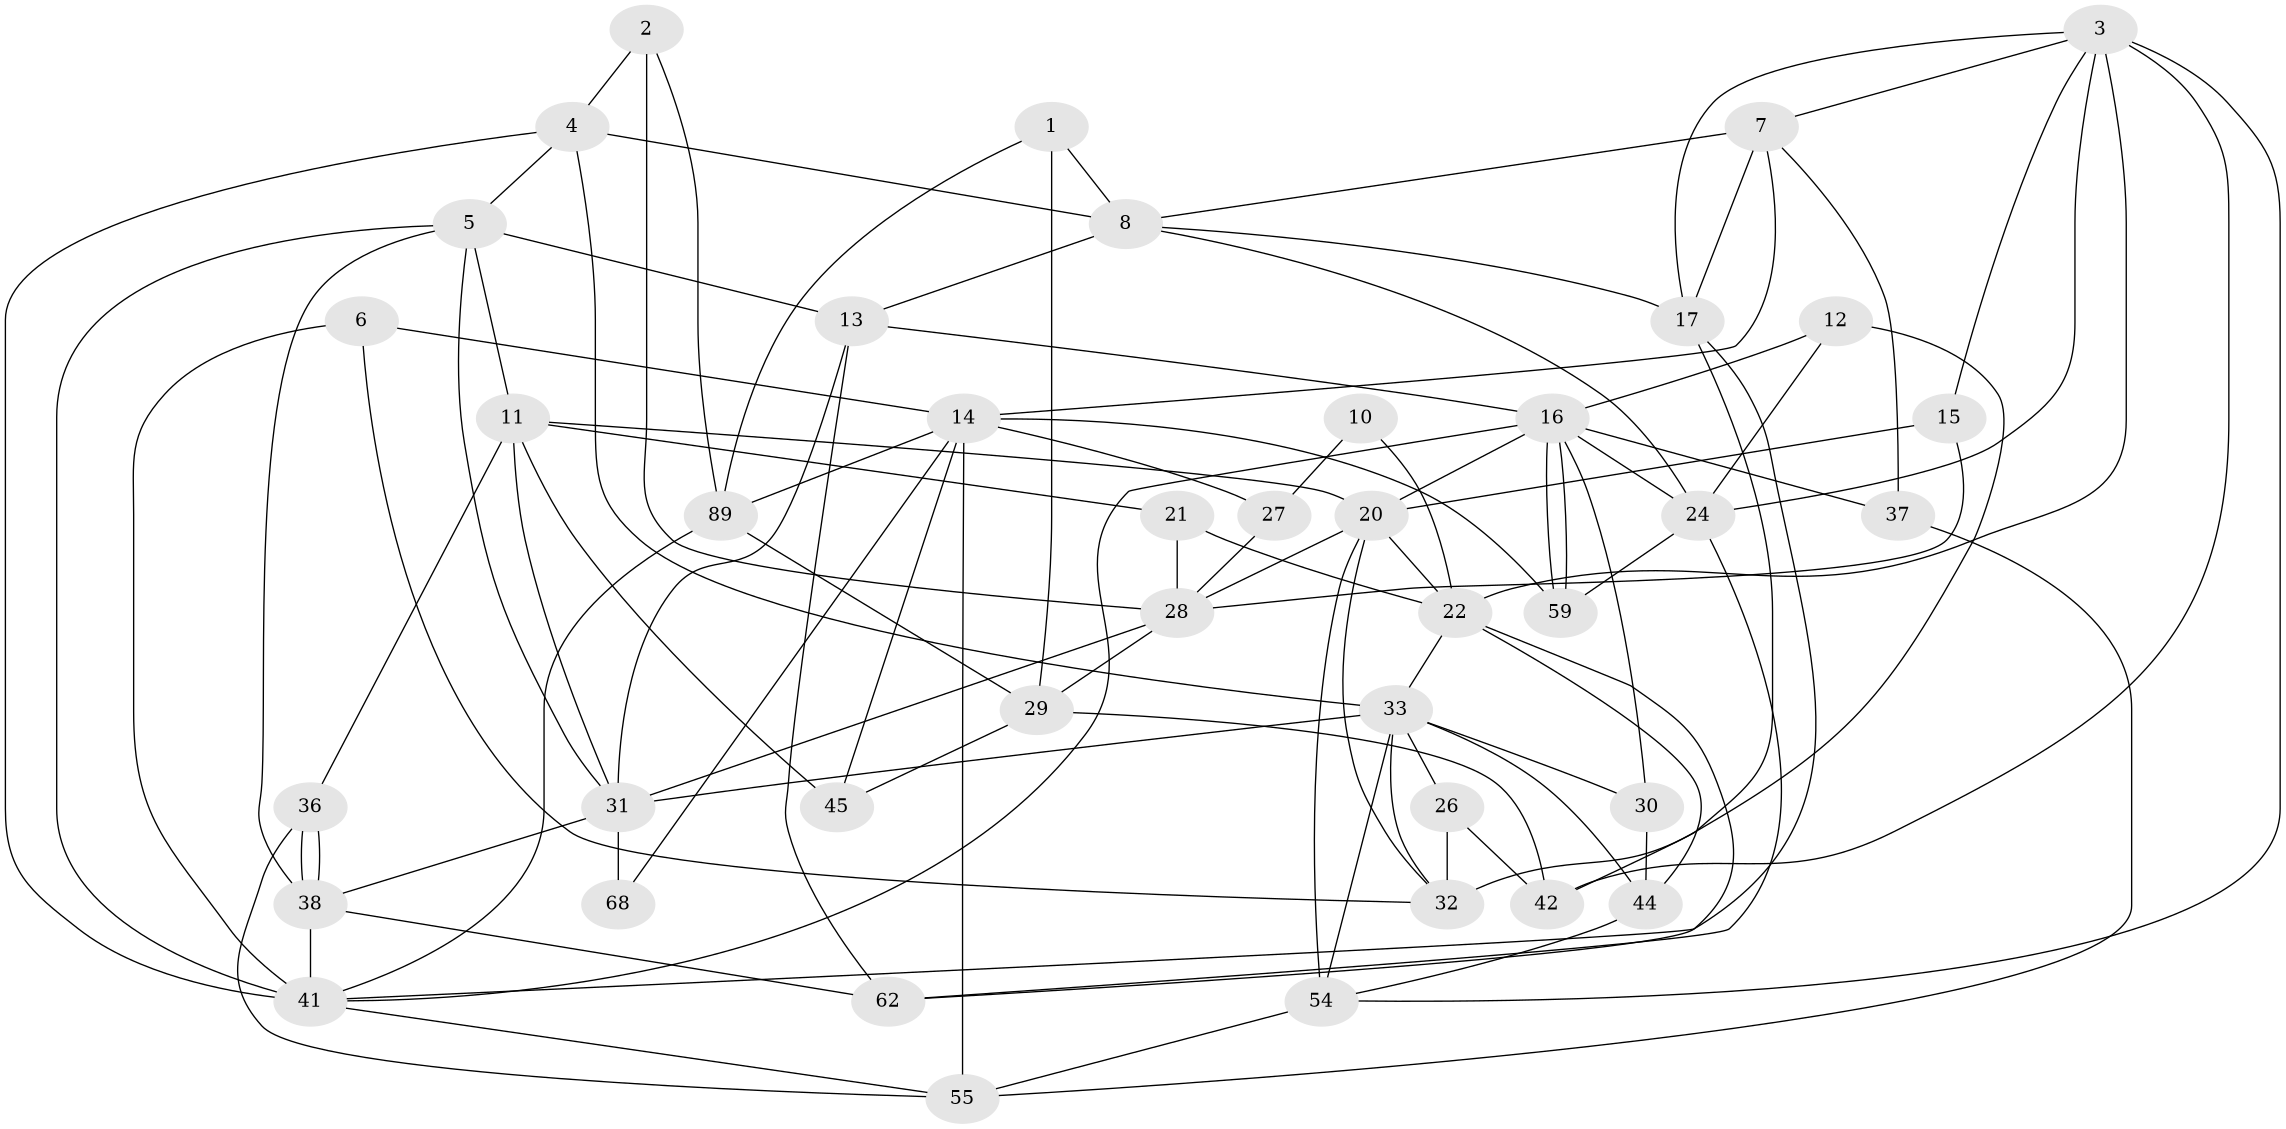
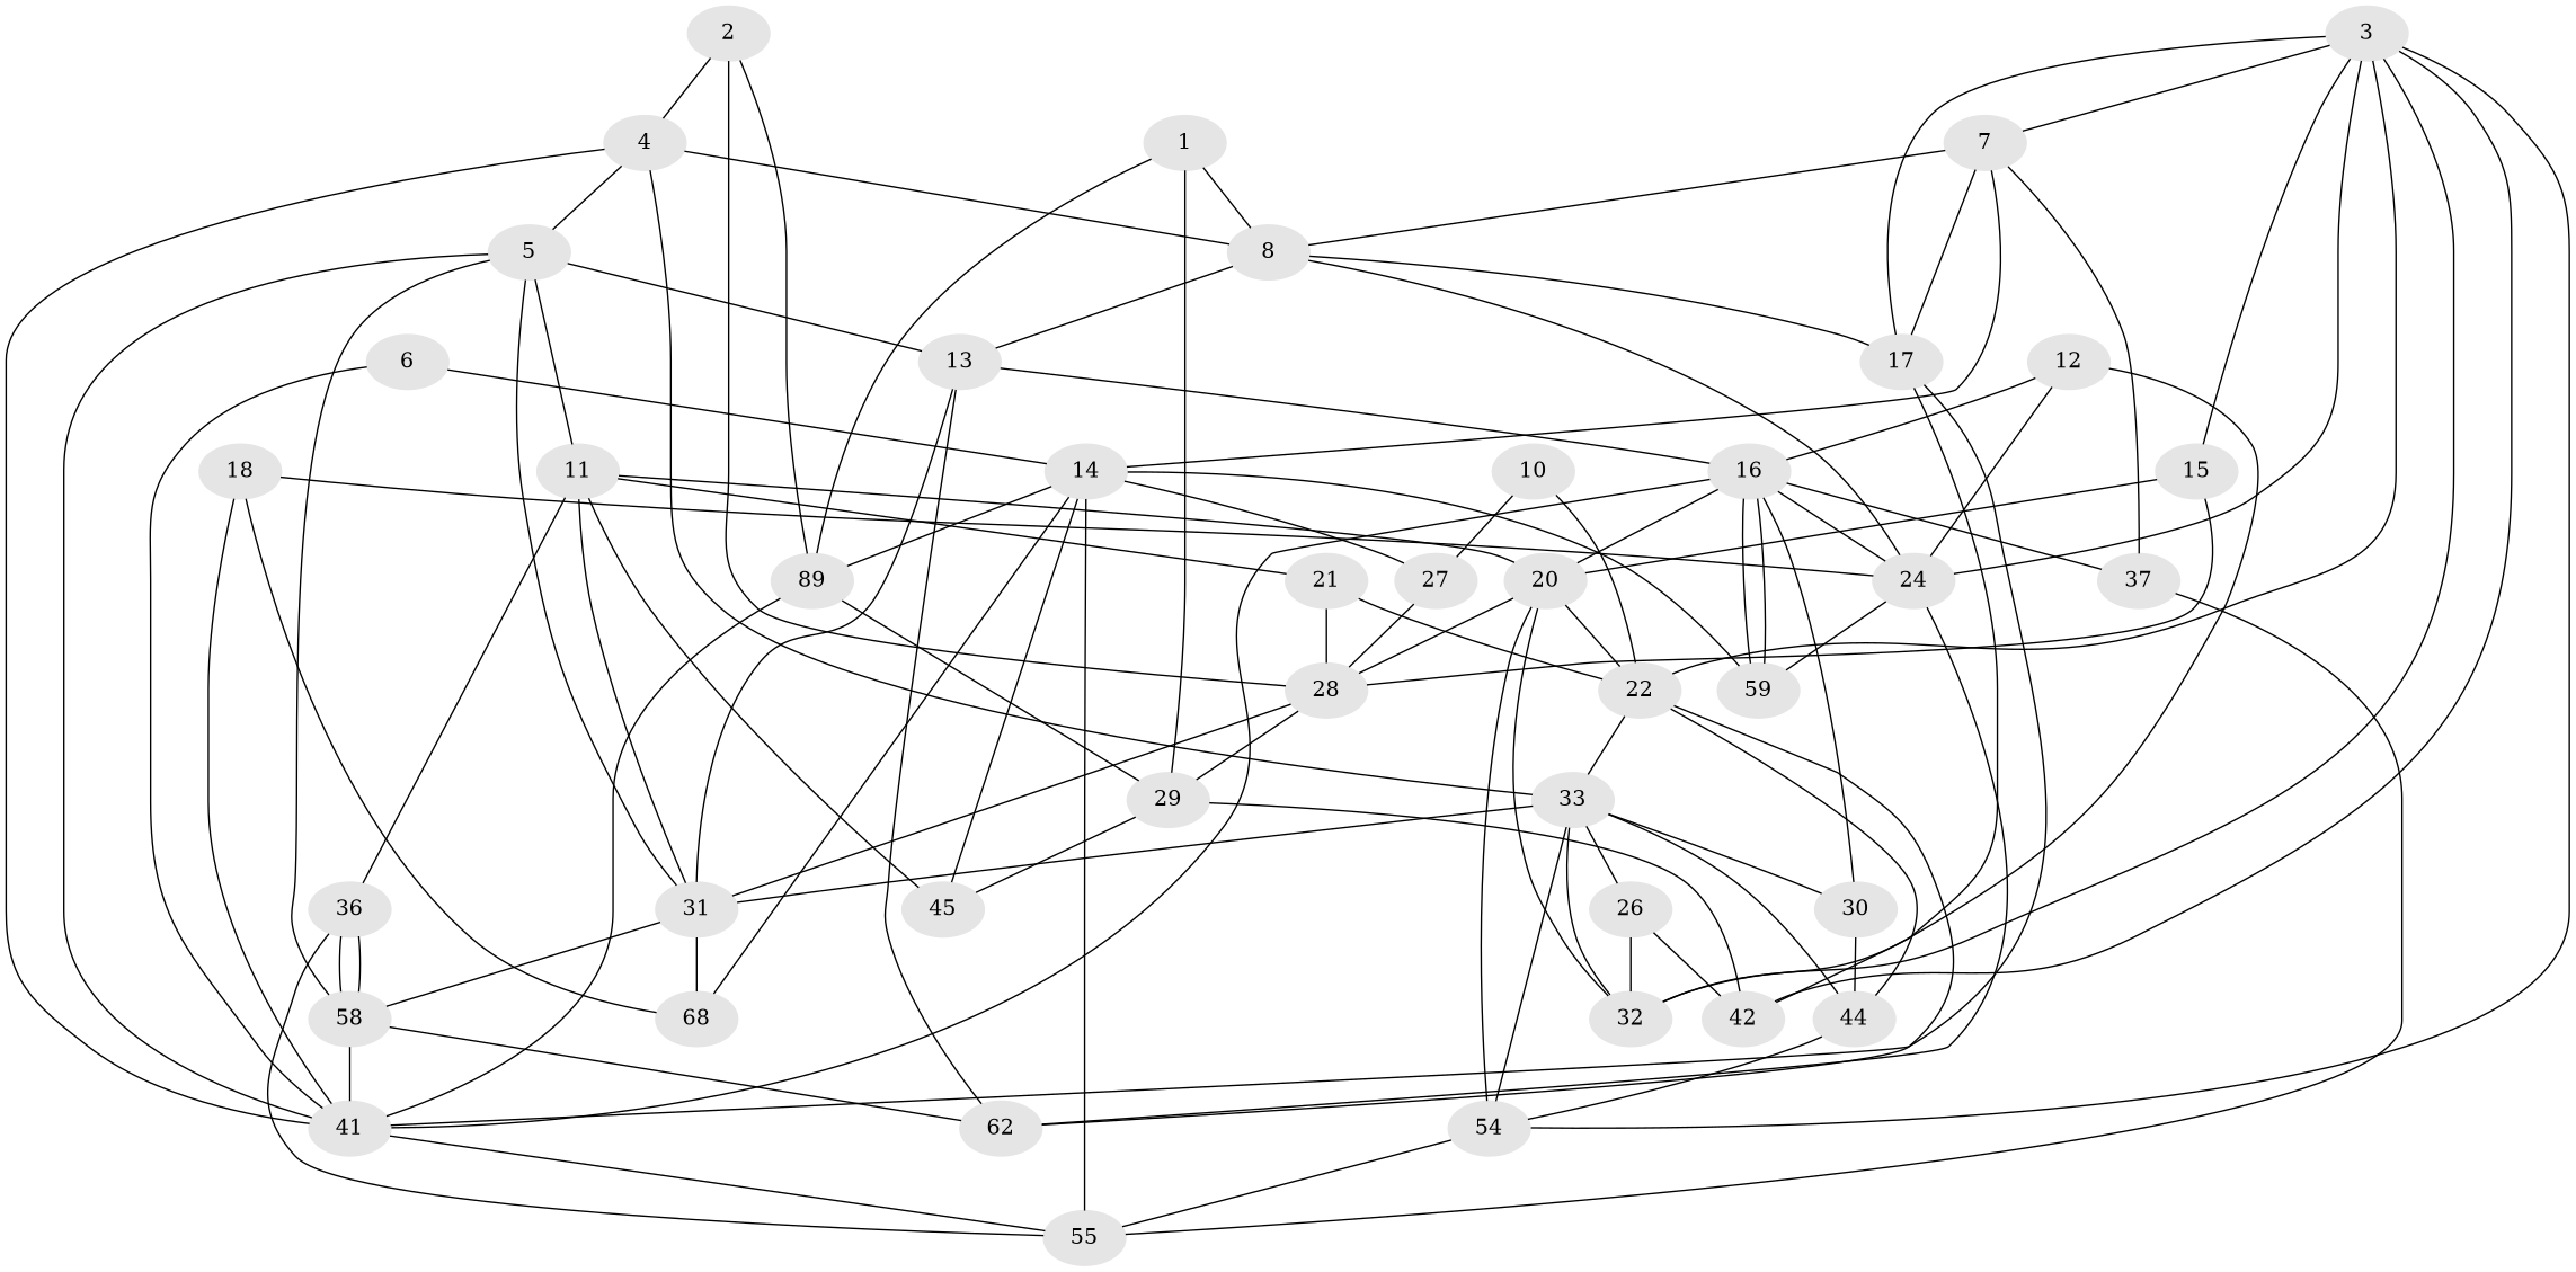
  graph {
    node [color=gray90 style=filled]
    1 [super="+26"]
    8 [super="+9"]
    n3 [label=89 super="+60"]
    29
    17 [super="+58"]
    24 [super="+35"]
    13 [super="+64"]
    n8 [label=41 super="+66"]
    42 [super="+43"]
    45
    4 [super="+34"]
    5 [super="+33"]
    n13 [label=33 super="+49"]
    2
    28 [super="+41"]
    31 [super="+53"]
    3 [super="+48"]
    7
    15 [super="+39"]
    22 [super="+67"]
    32 [super="+65"]
    54
    14 [super="+61"]
    37
    20 [super="+57"]
    62 [super="+63"]
    44 [super="+51"]
    59
    55 [super="+56"]
    11 [super="+52"]
-   38 [super="+47"]
+   38 [super="+47" label=58]
    30
    n33 [label=26]
    21
    36
    16 [super="+50"]
    68
    27
    6
    10
    12 [super="+40"]
+   18
    1 -- 8
    1 -- n3
    1 -- 29
    8 -- 17
    8 -- 24
    8 -- 13
    n3 -- 29
    n3 -- n8
    29 -- 42
    29 -- 45
    17 -- n8
    17 -- 42
    24 -- 62
    24 -- 59
    13 -- 31
    13 -- 62
    13 -- 16
    n8 -- 55
    4 -- 8 [weight=2]
    4 -- n8
    4 -- 5
    4 -- n13
    5 -- 13
    5 -- n8
    5 -- 31
    5 -- 11
    5 -- 38
    n13 -- 31
    n13 -- 32
    n13 -- 54
    n13 -- 44
    n13 -- 30
    n13 -- n33
    2 -- n3
    2 -- 4
    2 -- 28
    28 -- 29 [weight=2]
    28 -- 31
    31 -- 38
    31 -- 68
    3 -- 17
    3 -- 24
    3 -- 42
    3 -- 7
    3 -- 15
    3 -- 22
-   6 -- 32
+   3 -- 32
    3 -- 54
    7 -- 8
    7 -- 17
    7 -- 14
    7 -- 37
    15 -- 28
    15 -- 20
    22 -- n13
    22 -- 62 [weight=2]
    22 -- 44
    54 -- 55
    14 -- n3
    14 -- 45
    14 -- 59
    14 -- 55
    14 -- 68
    14 -- 27
    37 -- 55
    20 -- 28
    20 -- 22
    20 -- 32
    20 -- 54
    44 -- 54
    11 -- 45
    11 -- 31
    11 -- 20
    11 -- 21
    11 -- 36
    38 -- n8
    38 -- 62
    30 -- 44
    n33 -- 42
    n33 -- 32
    21 -- 28
    21 -- 22
    36 -- 55
    36 -- 38
    36 -- 38
    16 -- 24
    16 -- n8
    16 -- 37
    16 -- 20
    16 -- 59
    16 -- 59
    16 -- 30
    27 -- 28
    6 -- n8
    6 -- 14
    10 -- 22
    10 -- 27
    12 -- 24
    12 -- 32 [weight=2]
    12 -- 16
+   18 -- 24
+   18 -- n8
+   18 -- 68
  }
